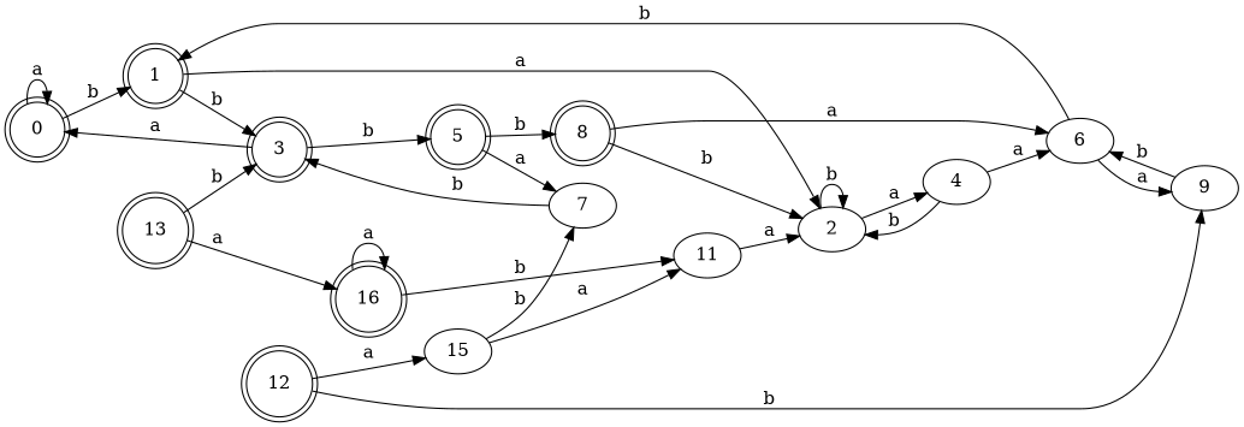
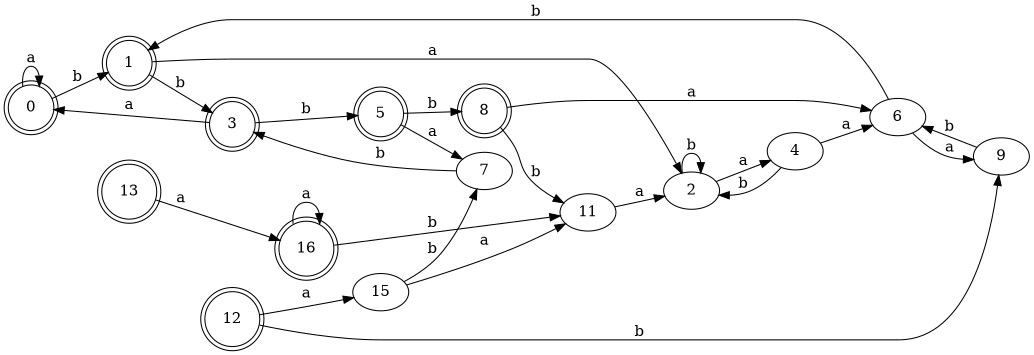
  digraph {
    rankdir=LR
    node [shape=doublecircle]
    0
    1
    2 [shape=""]
    3
    4 [shape=""]
    5
    6 [shape=""]
    7 [shape=""]
    8
    9 [shape=""]
    11 [shape=""]
    12
    15 [shape=""]
    13
    16
    0 -> 0 [label=a]
    0 -> 1 [label=b]
    1 -> 2 [label=a]
    1 -> 3 [label=b]
    2 -> 2 [label=b]
    2 -> 4 [label=a]
    3 -> 0 [label=a]
    3 -> 5 [label=b]
    4 -> 2 [label=b]
    4 -> 6 [label=a]
    5 -> 7 [label=a]
    5 -> 8 [label=b]
    6 -> 1 [label=b]
    6 -> 9 [label=a]
    7 -> 3 [label=b]
    8 -> 6 [label=a]
-   8 -> 2 [label=b]
+   8 -> 11 [label=b]
    9 -> 6 [label=b]
    11 -> 2 [label=a]
    12 -> 9 [label=b]
    12 -> 15 [label=a]
    15 -> 7 [label=b]
    15 -> 11 [label=a]
-   13 -> 3 [label=b]
    13 -> 16 [label=a]
    16 -> 11 [label=b]
    16 -> 16 [label=a]
  }
